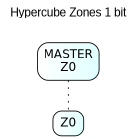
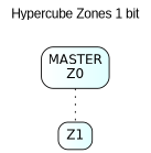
  graph {
    bgcolor=white
    fontcolor=black
    fontname=Arial
    fontsiZe=16
    label="Hypercube Zones 1 bit"
    labelloc=t
    node [fillcolor="#ffffff:#e0ffff" fontcolor=black fontname=Helvetica fontsiZe=12 margin=0.1 penwidth=1 shape=box style="rounded,filled"]
    n1 [height=0.3 label="MASTER\nZ0" width=0.5]
-   Z1 [height=0.3 width=0.5 label=Z0]
+   Z1 [height=0.3 width=0.5]
    n1 -- Z1 [style=dotted]
  }
